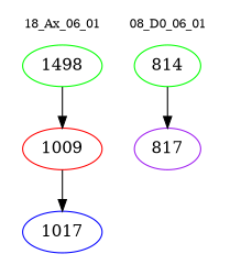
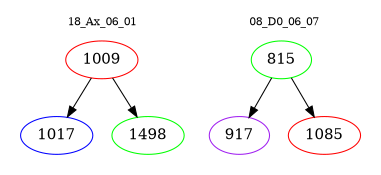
  digraph {
    node [color=red]
    edge [color=black]
    n1 [label=1009]
    n2 [color=blue label=1017]
    n3 [color=green label=1498]
-   n4 [color=green label=814]
-   n5 [color=purple label=817]
+   n4 [color=green label=815]
+   n5 [color=purple label=917]
+   n6 [label=1085]
    subgraph cluster_1 {
      color=white
      fontsize=10
      label="18_Ax_06_01"
      n1
      n2
      n3
    }
    subgraph cluster_2 {
      color=white
      fontsize=10
-     label="08_D0_06_01"
+     label="08_D0_06_07"
      n4
      n5
+     n6
    }
    n1 -> n2
-   n3 -> n1
+   n1 -> n3
    n4 -> n5
+   n4 -> n6
  }
